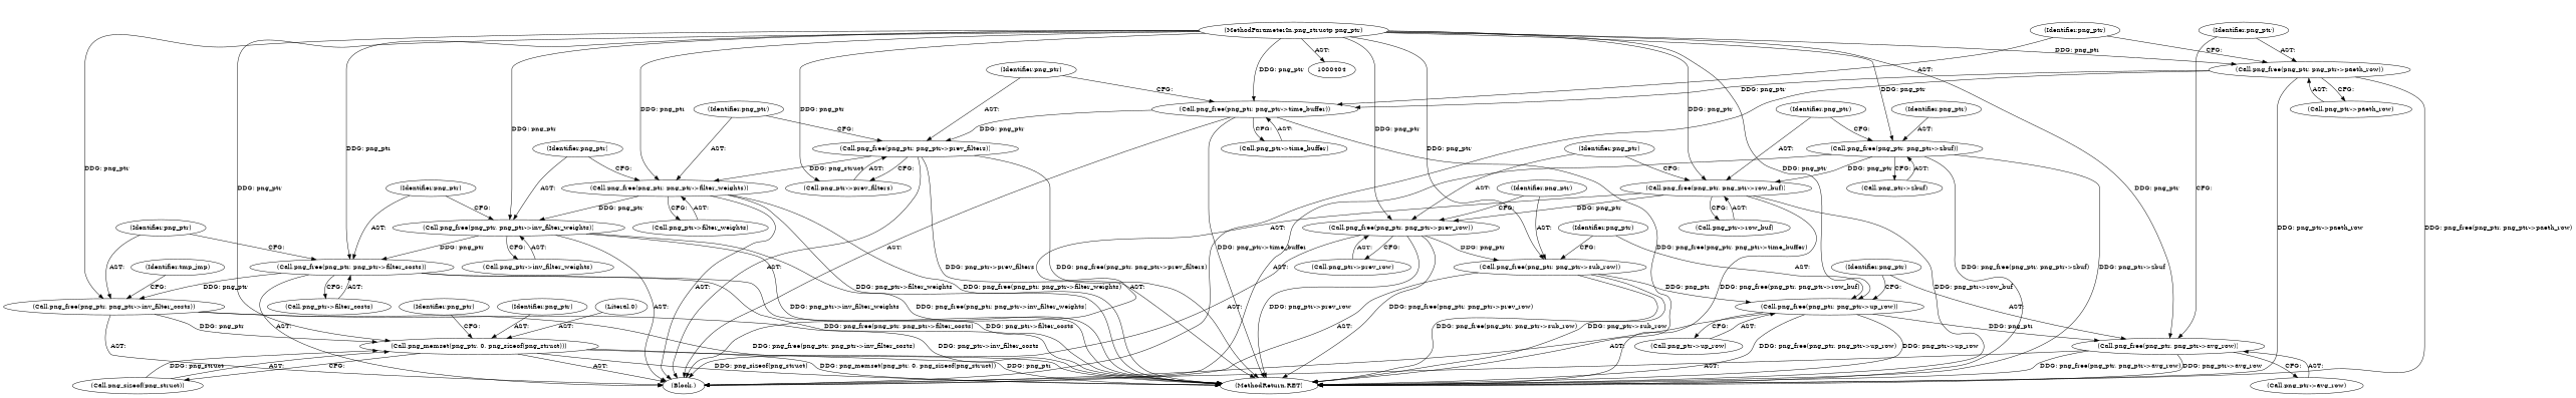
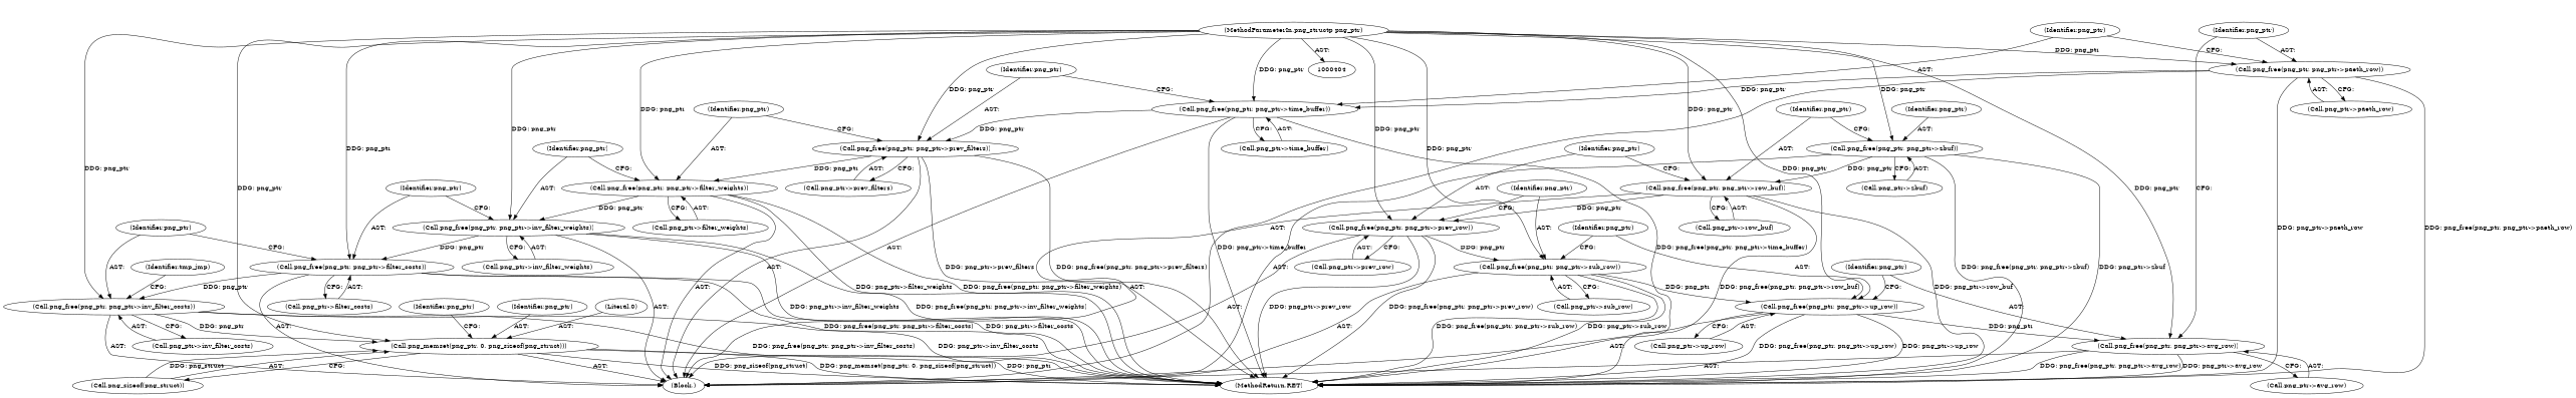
  digraph {
    n1 [label="(Call,png_free(png_ptr, png_ptr->filter_costs))"]
    n2 [label="(Call,png_free(png_ptr, png_ptr->inv_filter_costs))"]
    n3 [label="(Call,png_ptr->filter_costs)"]
    n4 [label="(MethodReturn,RET)"]
    n5 [label="(Block,)"]
    n6 [label="(Call,png_memset(png_ptr, 0, png_sizeof(png_struct)))"]
+   n7 [label="(Call,png_ptr->inv_filter_costs)"]
    n8 [label="(Call,png_free(png_ptr, png_ptr->inv_filter_weights))"]
    n9 [label="(Call,png_ptr->inv_filter_weights)"]
    n10 [label="(Call,png_free(png_ptr, png_ptr->filter_weights))"]
    n11 [label="(Call,png_ptr->filter_weights)"]
    n12 [label="(Call,png_free(png_ptr, png_ptr->prev_filters))"]
    n13 [label="(Call,png_ptr->prev_filters)"]
    n14 [label="(Call,png_free(png_ptr, png_ptr->time_buffer))"]
    n15 [label="(Call,png_ptr->time_buffer)"]
    n16 [label="(Call,png_free(png_ptr, png_ptr->paeth_row))"]
    n17 [label="(Call,png_ptr->paeth_row)"]
    n18 [label="(Call,png_free(png_ptr, png_ptr->avg_row))"]
    n19 [label="(Call,png_ptr->avg_row)"]
    n20 [label="(Call,png_free(png_ptr, png_ptr->up_row))"]
    n21 [label="(Call,png_ptr->up_row)"]
    n22 [label="(Call,png_free(png_ptr, png_ptr->sub_row))"]
+   n23 [label="(Call,png_ptr->sub_row)"]
    n24 [label="(Call,png_free(png_ptr, png_ptr->prev_row))"]
    n25 [label="(Call,png_ptr->prev_row)"]
    n26 [label="(Call,png_free(png_ptr, png_ptr->row_buf))"]
    n27 [label="(Call,png_ptr->row_buf)"]
    n28 [label="(Call,png_free(png_ptr, png_ptr->zbuf))"]
    n29 [label="(Call,png_ptr->zbuf)"]
    n30 [label="(MethodParameterIn,png_structp png_ptr)"]
    n31 [label=1000404]
    n32 [label="(Call,png_sizeof(png_struct))"]
    n33 [label="(Identifier,png_ptr)"]
    n34 [label="(Identifier,png_ptr)"]
    n35 [label="(Identifier,png_ptr)"]
    n36 [label="(Identifier,png_ptr)"]
    n37 [label="(Identifier,png_ptr)"]
    n38 [label="(Identifier,png_ptr)"]
    n39 [label="(Identifier,png_ptr)"]
    n40 [label="(Identifier,png_ptr)"]
    n41 [label="(Identifier,png_ptr)"]
    n42 [label="(Identifier,png_ptr)"]
    n43 [label="(Identifier,png_ptr)"]
    n44 [label="(Identifier,png_ptr)"]
    n45 [label="(Literal,0)"]
    n46 [label="(Identifier,png_ptr)"]
    n47 [label="(Identifier,png_ptr)"]
    n48 [label="(Identifier,png_ptr)"]
    n49 [label="(Identifier,tmp_jmp)"]
    n1 -> n2 [label="DDG: png_ptr"]
    n1 -> n3 [label="CFG: "]
    n1 -> n4 [label="DDG: png_ptr->filter_costs"]
    n1 -> n4 [label="DDG: png_free(png_ptr, png_ptr->filter_costs)"]
    n1 -> n5 [label="AST: "]
    n2 -> n4 [label="DDG: png_ptr->inv_filter_costs"]
    n2 -> n4 [label="DDG: png_free(png_ptr, png_ptr->inv_filter_costs)"]
    n2 -> n5 [label="AST: "]
    n2 -> n6 [label="DDG: png_ptr"]
+   n2 -> n7 [label="CFG: "]
    n3 -> n1 [label="AST: "]
    n6 -> n4 [label="DDG: png_memset(png_ptr, 0, png_sizeof(png_struct))"]
    n6 -> n4 [label="DDG: png_ptr"]
    n6 -> n4 [label="DDG: png_sizeof(png_struct)"]
    n6 -> n5 [label="AST: "]
    n6 -> n32 [label="CFG: "]
+   n7 -> n2 [label="AST: "]
    n8 -> n1 [label="DDG: png_ptr"]
    n8 -> n4 [label="DDG: png_ptr->inv_filter_weights"]
    n8 -> n4 [label="DDG: png_free(png_ptr, png_ptr->inv_filter_weights)"]
    n8 -> n5 [label="AST: "]
    n8 -> n9 [label="CFG: "]
    n9 -> n8 [label="AST: "]
    n10 -> n4 [label="DDG: png_ptr->filter_weights"]
    n10 -> n4 [label="DDG: png_free(png_ptr, png_ptr->filter_weights)"]
    n10 -> n5 [label="AST: "]
    n10 -> n8 [label="DDG: png_ptr"]
    n10 -> n11 [label="CFG: "]
    n11 -> n10 [label="AST: "]
    n12 -> n4 [label="DDG: png_free(png_ptr, png_ptr->prev_filters)"]
    n12 -> n4 [label="DDG: png_ptr->prev_filters"]
    n12 -> n5 [label="AST: "]
-   n12 -> n10 [label="DDG: png_struct"]
+   n12 -> n10 [label="DDG: png_ptr"]
    n12 -> n13 [label="CFG: "]
    n13 -> n12 [label="AST: "]
    n14 -> n4 [label="DDG: png_ptr->time_buffer"]
    n14 -> n4 [label="DDG: png_free(png_ptr, png_ptr->time_buffer)"]
    n14 -> n5 [label="AST: "]
    n14 -> n12 [label="DDG: png_ptr"]
    n14 -> n15 [label="CFG: "]
    n15 -> n14 [label="AST: "]
    n16 -> n4 [label="DDG: png_ptr->paeth_row"]
    n16 -> n4 [label="DDG: png_free(png_ptr, png_ptr->paeth_row)"]
    n16 -> n5 [label="AST: "]
    n16 -> n14 [label="DDG: png_ptr"]
    n16 -> n17 [label="CFG: "]
    n17 -> n16 [label="AST: "]
    n18 -> n4 [label="DDG: png_free(png_ptr, png_ptr->avg_row)"]
    n18 -> n4 [label="DDG: png_ptr->avg_row"]
    n18 -> n5 [label="AST: "]
    n18 -> n19 [label="CFG: "]
    n19 -> n18 [label="AST: "]
    n20 -> n4 [label="DDG: png_ptr->up_row"]
    n20 -> n4 [label="DDG: png_free(png_ptr, png_ptr->up_row)"]
    n20 -> n5 [label="AST: "]
    n20 -> n18 [label="DDG: png_ptr"]
    n20 -> n21 [label="CFG: "]
    n21 -> n20 [label="AST: "]
    n22 -> n4 [label="DDG: png_free(png_ptr, png_ptr->sub_row)"]
    n22 -> n4 [label="DDG: png_ptr->sub_row"]
    n22 -> n5 [label="AST: "]
    n22 -> n20 [label="DDG: png_ptr"]
+   n22 -> n23 [label="CFG: "]
+   n23 -> n22 [label="AST: "]
    n24 -> n4 [label="DDG: png_free(png_ptr, png_ptr->prev_row)"]
    n24 -> n4 [label="DDG: png_ptr->prev_row"]
    n24 -> n5 [label="AST: "]
    n24 -> n22 [label="DDG: png_ptr"]
    n24 -> n25 [label="CFG: "]
    n25 -> n24 [label="AST: "]
    n26 -> n4 [label="DDG: png_free(png_ptr, png_ptr->row_buf)"]
    n26 -> n4 [label="DDG: png_ptr->row_buf"]
    n26 -> n5 [label="AST: "]
    n26 -> n24 [label="DDG: png_ptr"]
    n26 -> n27 [label="CFG: "]
    n27 -> n26 [label="AST: "]
    n28 -> n4 [label="DDG: png_free(png_ptr, png_ptr->zbuf)"]
    n28 -> n4 [label="DDG: png_ptr->zbuf"]
    n28 -> n5 [label="AST: "]
    n28 -> n26 [label="DDG: png_ptr"]
    n28 -> n29 [label="CFG: "]
    n29 -> n28 [label="AST: "]
    n30 -> n1 [label="DDG: png_ptr"]
    n30 -> n2 [label="DDG: png_ptr"]
    n30 -> n6 [label="DDG: png_ptr"]
    n30 -> n8 [label="DDG: png_ptr"]
    n30 -> n10 [label="DDG: png_ptr"]
-   n30 -> n13 [label="DDG: png_ptr"]
+   n30 -> n12 [label="DDG: png_ptr"]
    n30 -> n14 [label="DDG: png_ptr"]
    n30 -> n16 [label="DDG: png_ptr"]
    n30 -> n18 [label="DDG: png_ptr"]
    n30 -> n20 [label="DDG: png_ptr"]
    n30 -> n22 [label="DDG: png_ptr"]
    n30 -> n24 [label="DDG: png_ptr"]
    n30 -> n26 [label="DDG: png_ptr"]
    n30 -> n28 [label="DDG: png_ptr"]
    n30 -> n31 [label="AST: "]
    n32 -> n6 [label="AST: "]
    n32 -> n6 [label="DDG: png_struct"]
    n33 -> n14 [label="AST: "]
    n33 -> n16 [label="CFG: "]
    n34 -> n1 [label="AST: "]
    n34 -> n8 [label="CFG: "]
    n35 -> n16 [label="AST: "]
    n35 -> n18 [label="CFG: "]
    n36 -> n18 [label="AST: "]
    n36 -> n20 [label="CFG: "]
    n37 -> n20 [label="AST: "]
    n37 -> n22 [label="CFG: "]
    n38 -> n10 [label="AST: "]
    n38 -> n12 [label="CFG: "]
    n39 -> n28 [label="AST: "]
    n40 -> n8 [label="AST: "]
    n40 -> n10 [label="CFG: "]
    n41 -> n6 [label="AST: "]
    n42 -> n24 [label="AST: "]
    n42 -> n26 [label="CFG: "]
    n43 -> n26 [label="AST: "]
    n43 -> n28 [label="CFG: "]
    n44 -> n12 [label="AST: "]
    n44 -> n14 [label="CFG: "]
    n45 -> n6 [label="AST: "]
    n46 -> n6 [label="CFG: "]
    n47 -> n1 [label="CFG: "]
    n47 -> n2 [label="AST: "]
    n48 -> n22 [label="AST: "]
    n48 -> n24 [label="CFG: "]
    n49 -> n2 [label="CFG: "]
  }
